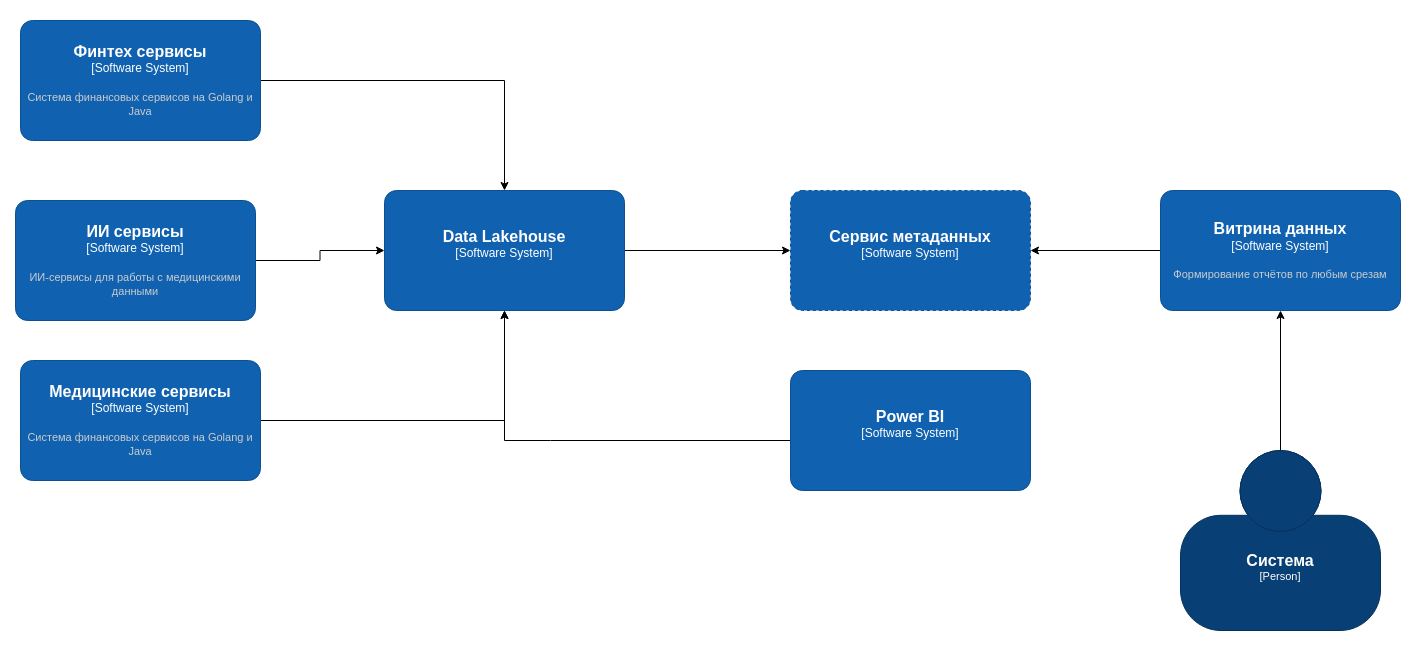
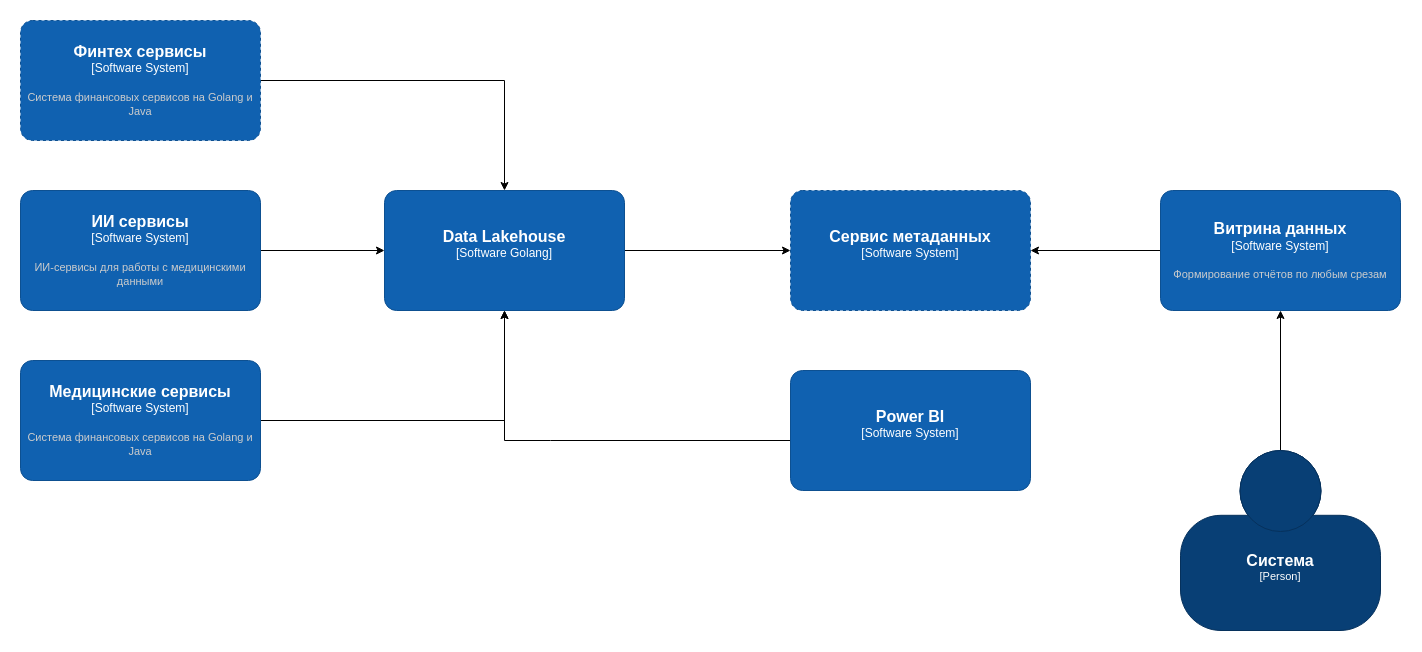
  <mxCell id="0" />
  <mxCell id="1" parent="0" />
  <mxCell id="2" style="edgeStyle=orthogonalEdgeStyle;rounded=0;orthogonalLoop=1;jettySize=auto;html=1;" parent="1" source="3" target="14" edge="1"><mxGeometry relative="1" as="geometry" /></mxCell>
  <mxCell id="3" value="&lt;font style=&quot;font-size: 16px&quot;&gt;&lt;b&gt;Витрина данных&lt;/b&gt;&lt;/font&gt;&lt;div&gt;[Software System]&lt;/div&gt;&lt;br&gt;&lt;div&gt;&lt;font style=&quot;font-size: 11px&quot;&gt;&lt;font color=&quot;#cccccc&quot;&gt;Формирование  отчётов по любым срезам&lt;/font&gt;&lt;/div&gt;" style="rounded=1;whiteSpace=wrap;html=1;labelBackgroundColor=none;fillColor=#1061B0;fontColor=#ffffff;align=center;arcSize=10;strokeColor=#0D5091;metaEdit=1;resizable=0;points=[[0.25,0,0],[0.5,0,0],[0.75,0,0],[1,0.25,0],[1,0.5,0],[1,0.75,0],[0.75,1,0],[0.5,1,0],[0.25,1,0],[0,0.75,0],[0,0.5,0],[0,0.25,0]];" parent="1" vertex="1"><mxGeometry x="1160" y="190" width="240" height="120" as="geometry" /></mxCell>
  <mxCell id="4" style="edgeStyle=orthogonalEdgeStyle;rounded=0;orthogonalLoop=1;jettySize=auto;html=1;" parent="1" source="5" target="9" edge="1"><mxGeometry relative="1" as="geometry" /></mxCell>
- <mxCell id="5" value="&lt;font style=&quot;font-size: 16px&quot;&gt;&lt;b&gt;Финтех сервисы&lt;/b&gt;&lt;/font&gt;&lt;div&gt;[Software System]&lt;/div&gt;&lt;br&gt;&lt;div&gt;&lt;font style=&quot;font-size: 11px&quot;&gt;&lt;font color=&quot;#cccccc&quot;&gt;Система финансовых сервисов на Golang и Java&lt;/font&gt;&lt;/div&gt;" style="rounded=1;whiteSpace=wrap;html=1;labelBackgroundColor=none;fillColor=#1061B0;fontColor=#ffffff;align=center;arcSize=10;strokeColor=#0D5091;metaEdit=1;resizable=0;points=[[0.25,0,0],[0.5,0,0],[0.75,0,0],[1,0.25,0],[1,0.5,0],[1,0.75,0],[0.75,1,0],[0.5,1,0],[0.25,1,0],[0,0.75,0],[0,0.5,0],[0,0.25,0]];" parent="1" vertex="1"><mxGeometry x="20" y="20" width="240" height="120" as="geometry" /></mxCell>
+ <mxCell id="5" value="&lt;font style=&quot;font-size: 16px&quot;&gt;&lt;b&gt;Финтех сервисы&lt;/b&gt;&lt;/font&gt;&lt;div&gt;[Software System]&lt;/div&gt;&lt;br&gt;&lt;div&gt;&lt;font style=&quot;font-size: 11px&quot;&gt;&lt;font color=&quot;#cccccc&quot;&gt;Система финансовых сервисов на Golang и Java&lt;/font&gt;&lt;/div&gt;" style="rounded=1;whiteSpace=wrap;html=1;labelBackgroundColor=none;fillColor=#1061B0;fontColor=#ffffff;align=center;arcSize=10;strokeColor=#0D5091;metaEdit=1;resizable=0;points=[[0.25,0,0],[0.5,0,0],[0.75,0,0],[1,0.25,0],[1,0.5,0],[1,0.75,0],[0.75,1,0],[0.5,1,0],[0.25,1,0],[0,0.75,0],[0,0.5,0],[0,0.25,0]];dashed=1;" parent="1" vertex="1"><mxGeometry x="20" y="20" width="240" height="120" as="geometry" /></mxCell>
  <mxCell id="6" style="edgeStyle=orthogonalEdgeStyle;rounded=0;orthogonalLoop=1;jettySize=auto;html=1;" parent="1" source="7" target="9" edge="1"><mxGeometry relative="1" as="geometry" /></mxCell>
- <mxCell id="7" value="&lt;font style=&quot;font-size: 16px&quot;&gt;&lt;b&gt;ИИ сервисы&lt;/b&gt;&lt;/font&gt;&lt;div&gt;[Software System]&lt;/div&gt;&lt;br&gt;&lt;div&gt;&lt;font style=&quot;font-size: 11px&quot;&gt;&lt;font color=&quot;#cccccc&quot;&gt;ИИ-сервисы для работы с медицинскими данными&lt;/font&gt;&lt;/div&gt;" style="rounded=1;whiteSpace=wrap;html=1;labelBackgroundColor=none;fillColor=#1061B0;fontColor=#ffffff;align=center;arcSize=10;strokeColor=#0D5091;metaEdit=1;resizable=0;points=[[0.25,0,0],[0.5,0,0],[0.75,0,0],[1,0.25,0],[1,0.5,0],[1,0.75,0],[0.75,1,0],[0.5,1,0],[0.25,1,0],[0,0.75,0],[0,0.5,0],[0,0.25,0]];" parent="1" vertex="1"><mxGeometry x="15" y="200" width="240" height="120" as="geometry" /></mxCell>
+ <mxCell id="7" value="&lt;font style=&quot;font-size: 16px&quot;&gt;&lt;b&gt;ИИ сервисы&lt;/b&gt;&lt;/font&gt;&lt;div&gt;[Software System]&lt;/div&gt;&lt;br&gt;&lt;div&gt;&lt;font style=&quot;font-size: 11px&quot;&gt;&lt;font color=&quot;#cccccc&quot;&gt;ИИ-сервисы для работы с медицинскими данными&lt;/font&gt;&lt;/div&gt;" style="rounded=1;whiteSpace=wrap;html=1;labelBackgroundColor=none;fillColor=#1061B0;fontColor=#ffffff;align=center;arcSize=10;strokeColor=#0D5091;metaEdit=1;resizable=0;points=[[0.25,0,0],[0.5,0,0],[0.75,0,0],[1,0.25,0],[1,0.5,0],[1,0.75,0],[0.75,1,0],[0.5,1,0],[0.25,1,0],[0,0.75,0],[0,0.5,0],[0,0.25,0]];" parent="1" vertex="1"><mxGeometry x="20" y="190" width="240" height="120" as="geometry" /></mxCell>
  <mxCell id="8" style="edgeStyle=orthogonalEdgeStyle;rounded=0;orthogonalLoop=1;jettySize=auto;html=1;" parent="1" source="9" target="14" edge="1"><mxGeometry relative="1" as="geometry" /></mxCell>
- <mxCell id="9" value="&lt;font style=&quot;font-size: 16px&quot;&gt;&lt;b&gt;Data Lakehouse&lt;/b&gt;&lt;/font&gt;&lt;div&gt;[Software System]&lt;/div&gt;&lt;br&gt;&lt;div&gt;&lt;font style=&quot;font-size: 11px&quot;&gt;&lt;font color=&quot;#cccccc&quot;&gt;&lt;/font&gt;&lt;/div&gt;" style="rounded=1;whiteSpace=wrap;html=1;labelBackgroundColor=none;fillColor=#1061B0;fontColor=#ffffff;align=center;arcSize=10;strokeColor=#0D5091;metaEdit=1;resizable=0;points=[[0.25,0,0],[0.5,0,0],[0.75,0,0],[1,0.25,0],[1,0.5,0],[1,0.75,0],[0.75,1,0],[0.5,1,0],[0.25,1,0],[0,0.75,0],[0,0.5,0],[0,0.25,0]];" parent="1" vertex="1"><mxGeometry x="384" y="190" width="240" height="120" as="geometry" /></mxCell>
+ <mxCell id="9" value="&lt;font style=&quot;font-size: 16px&quot;&gt;&lt;b&gt;Data Lakehouse&lt;/b&gt;&lt;/font&gt;&lt;div&gt;[Software Golang]&lt;/div&gt;&lt;br&gt;&lt;div&gt;&lt;font style=&quot;font-size: 11px&quot;&gt;&lt;font color=&quot;#cccccc&quot;&gt;&lt;/font&gt;&lt;/div&gt;" style="rounded=1;whiteSpace=wrap;html=1;labelBackgroundColor=none;fillColor=#1061B0;fontColor=#ffffff;align=center;arcSize=10;strokeColor=#0D5091;metaEdit=1;resizable=0;points=[[0.25,0,0],[0.5,0,0],[0.75,0,0],[1,0.25,0],[1,0.5,0],[1,0.75,0],[0.75,1,0],[0.5,1,0],[0.25,1,0],[0,0.75,0],[0,0.5,0],[0,0.25,0]];" parent="1" vertex="1"><mxGeometry x="384" y="190" width="240" height="120" as="geometry" /></mxCell>
  <mxCell id="10" style="edgeStyle=orthogonalEdgeStyle;rounded=0;orthogonalLoop=1;jettySize=auto;html=1;" parent="1" source="11" target="9" edge="1"><mxGeometry relative="1" as="geometry"><Array as="points"><mxPoint x="550" y="440" /><mxPoint x="550" y="440" /></Array></mxGeometry></mxCell>
  <mxCell id="11" value="&lt;font style=&quot;font-size: 16px&quot;&gt;&lt;b&gt;Power BI&lt;/b&gt;&lt;/font&gt;&lt;div&gt;[Software System]&lt;/div&gt;&lt;br&gt;&lt;div&gt;&lt;font style=&quot;font-size: 11px&quot;&gt;&lt;font color=&quot;#cccccc&quot;&gt;&lt;/font&gt;&lt;/div&gt;" style="rounded=1;whiteSpace=wrap;html=1;labelBackgroundColor=none;fillColor=#1061B0;fontColor=#ffffff;align=center;arcSize=10;strokeColor=#0D5091;metaEdit=1;resizable=0;points=[[0.25,0,0],[0.5,0,0],[0.75,0,0],[1,0.25,0],[1,0.5,0],[1,0.75,0],[0.75,1,0],[0.5,1,0],[0.25,1,0],[0,0.75,0],[0,0.5,0],[0,0.25,0]];" parent="1" vertex="1"><mxGeometry x="790" y="370" width="240" height="120" as="geometry" /></mxCell>
  <mxCell id="12" style="edgeStyle=orthogonalEdgeStyle;rounded=0;orthogonalLoop=1;jettySize=auto;html=1;" parent="1" source="13" target="9" edge="1"><mxGeometry relative="1" as="geometry" /></mxCell>
  <mxCell id="13" value="&lt;font style=&quot;font-size: 16px&quot;&gt;&lt;b&gt;Медицинские сервисы&lt;/b&gt;&lt;/font&gt;&lt;div&gt;[Software System]&lt;/div&gt;&lt;br&gt;&lt;div&gt;&lt;font style=&quot;font-size: 11px&quot;&gt;&lt;font color=&quot;#cccccc&quot;&gt;Система финансовых сервисов на Golang и Java&lt;/font&gt;&lt;/div&gt;" style="rounded=1;whiteSpace=wrap;html=1;labelBackgroundColor=none;fillColor=#1061B0;fontColor=#ffffff;align=center;arcSize=10;strokeColor=#0D5091;metaEdit=1;resizable=0;points=[[0.25,0,0],[0.5,0,0],[0.75,0,0],[1,0.25,0],[1,0.5,0],[1,0.75,0],[0.75,1,0],[0.5,1,0],[0.25,1,0],[0,0.75,0],[0,0.5,0],[0,0.25,0]];" parent="1" vertex="1"><mxGeometry x="20" y="360" width="240" height="120" as="geometry" /></mxCell>
  <mxCell id="14" value="&lt;font style=&quot;font-size: 16px&quot;&gt;&lt;b&gt;Сервис метаданных&lt;/b&gt;&lt;/font&gt;&lt;div&gt;[Software System]&lt;/div&gt;&lt;br&gt;&lt;div&gt;&lt;font style=&quot;font-size: 11px&quot;&gt;&lt;font color=&quot;#cccccc&quot;&gt;&lt;/font&gt;&lt;/div&gt;" style="rounded=1;whiteSpace=wrap;html=1;labelBackgroundColor=none;fillColor=#1061B0;fontColor=#ffffff;align=center;arcSize=10;strokeColor=#0D5091;metaEdit=1;resizable=0;points=[[0.25,0,0],[0.5,0,0],[0.75,0,0],[1,0.25,0],[1,0.5,0],[1,0.75,0],[0.75,1,0],[0.5,1,0],[0.25,1,0],[0,0.75,0],[0,0.5,0],[0,0.25,0]];dashed=1;" parent="1" vertex="1"><mxGeometry x="790" y="190" width="240" height="120" as="geometry" /></mxCell>
  <mxCell id="15" style="edgeStyle=orthogonalEdgeStyle;rounded=0;orthogonalLoop=1;jettySize=auto;html=1;" parent="1" source="16" target="3" edge="1"><mxGeometry relative="1" as="geometry" /></mxCell>
  <mxCell id="16" value="&lt;font style=&quot;font-size: 16px&quot;&gt;&lt;b&gt;Система&lt;/b&gt;&lt;/font&gt;&lt;div&gt;[Person]&lt;/div&gt;&lt;br&gt;&lt;div&gt;&lt;font style=&quot;font-size: 11px&quot;&gt;&lt;font color=&quot;#cccccc&quot;&gt;&lt;/font&gt;&lt;/div&gt;" style="html=1;fontSize=11;dashed=0;whiteSpace=wrap;fillColor=#083F75;strokeColor=#06315C;fontColor=#ffffff;shape=mxgraph.c4.person2;align=center;metaEdit=1;points=[[0.5,0,0],[1,0.5,0],[1,0.75,0],[0.75,1,0],[0.5,1,0],[0.25,1,0],[0,0.75,0],[0,0.5,0]];resizable=0;" parent="1" vertex="1"><mxGeometry x="1180" y="450" width="200" height="180" as="geometry" /></mxCell>
